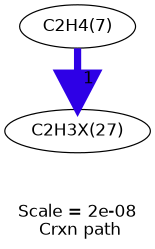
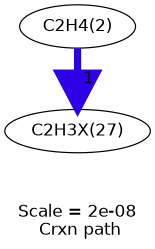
  digraph {
    fontname=Helvetica
    label="Scale = 2e-08\l Crxn path"
    node [fontname=Helvetica]
-   n1 [label="C2H4(7)"]
+   n1 [label="C2H4(2)"]
    n2 [label="C2H3X(27)"]
    n1 -> n2 [arrowsize=3 color="0.7, 1.5, 0.9" fontname=Helvetica label=" 1" style="setlinewidth(6)"]
  }
